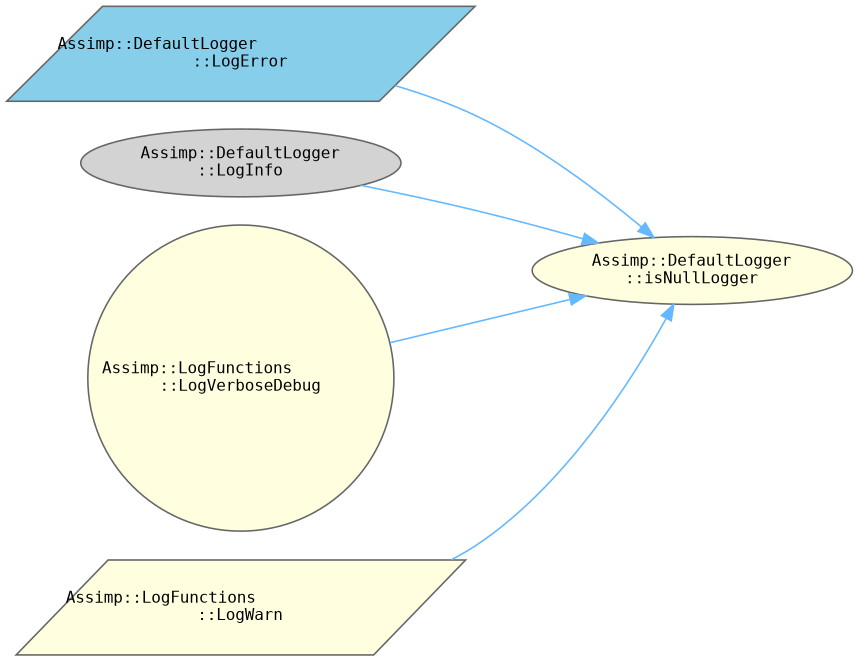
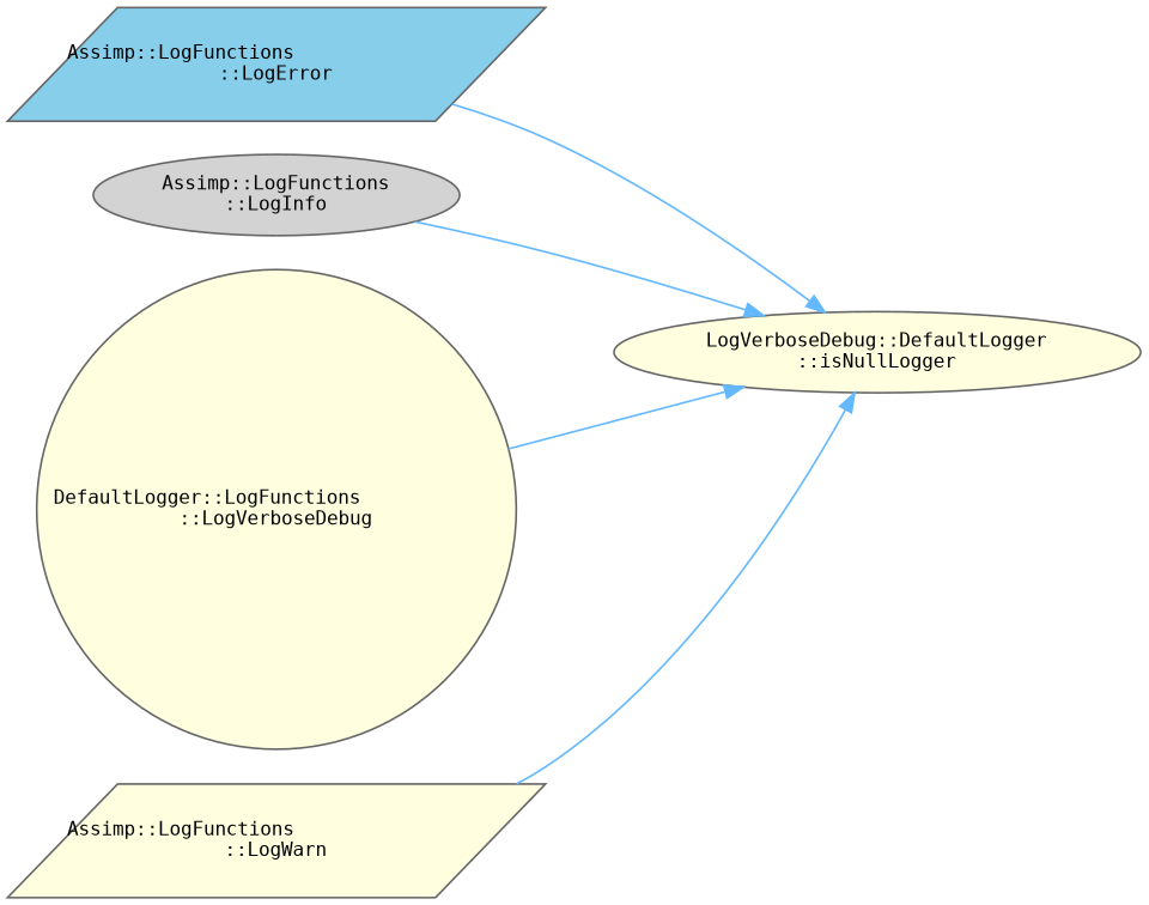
  digraph {
    rankdir=RL
    node [color=grey40 fillcolor=lightyellow fontname=Terminal fontsize=10 shape=ellipse style=filled]
    edge [color=steelblue1 dir=back fontname=Terminal fontsize=10 labelfontname=Helvetica labelfontsize=10 style=solid]
-   n1 [color=gray40 fontcolor=black height=0.2 label="Assimp::DefaultLogger\l::isNullLogger" width=0.4]
-   n2 [fillcolor=skyblue height=0.2 label="Assimp::DefaultLogger\l::LogError" shape=parallelogram width=0.4]
-   n3 [fillcolor=lightgrey height=0.2 label="Assimp::DefaultLogger\l::LogInfo" width=0.4]
-   n4 [height=0.2 label="Assimp::LogFunctions\l::LogVerboseDebug" shape=circle width=0.4]
+   n1 [color=gray40 fontcolor=black height=0.2 label="LogVerboseDebug::DefaultLogger\l::isNullLogger" width=0.4]
+   n2 [fillcolor=skyblue height=0.2 label="Assimp::LogFunctions\l::LogError" shape=parallelogram width=0.4]
+   n3 [fillcolor=lightgrey height=0.2 label="Assimp::LogFunctions\l::LogInfo" width=0.4]
+   n4 [height=0.2 label="DefaultLogger::LogFunctions\l::LogVerboseDebug" shape=circle width=0.4]
    n5 [height=0.2 label="Assimp::LogFunctions\l::LogWarn" shape=parallelogram width=0.4]
    n1 -> n2
    n1 -> n3
    n1 -> n4
    n1 -> n5
  }
